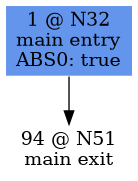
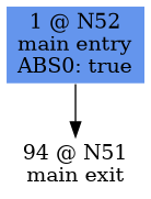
  digraph {
    node [color=white shape=box style=filled]
-   n1 [fillcolor=cornflowerblue label="1 @ N32\nmain entry\nABS0: true"]
+   n1 [fillcolor=cornflowerblue label="1 @ N52\nmain entry\nABS0: true"]
    n2 [label="94 @ N51\nmain exit"]
    n1 -> n2
  }
